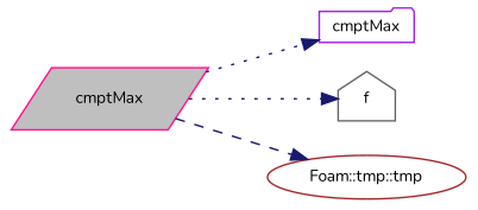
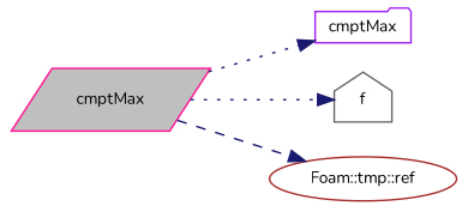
  digraph {
    rankdir=LR
    fontname=Nunito
    node [fontname=Nunito fontsize=10]
    edge [color=midnightblue fontname=Nunito fontsize=10 labelfontname=Helvetica labelfontsize=10 style=dotted]
    n1 [color=deeppink fillcolor=grey75 fontcolor=black height=0.2 label=cmptMax shape=parallelogram style=filled width=0.4]
    n2 [color=purple height=0.2 label=cmptMax shape=folder width=0.4]
    n3 [color=gray40 height=0.2 label=f shape=house width=0.4]
-   n4 [color=brown height=0.2 label="Foam::tmp::tmp" shape=ellipse width=0.4]
+   n4 [color=brown height=0.2 label="Foam::tmp::ref" shape=ellipse width=0.4]
    n1 -> n2
    n1 -> n3
    n1 -> n4 [style=dashed]
  }
